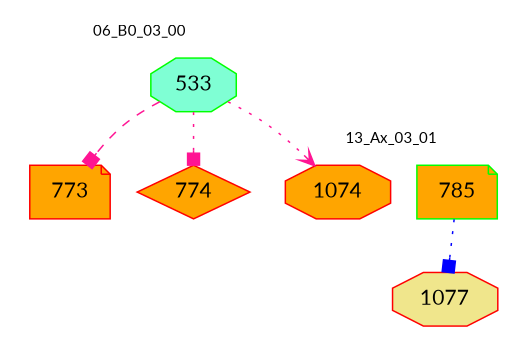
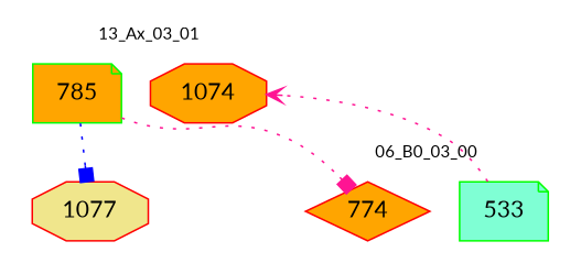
  digraph {
    fontname=Lato
    node [color=red fillcolor=orange fontname=Lato shape=octagon style=filled]
    edge [arrowhead=box color=deeppink fontname=Lato style=dotted]
    n1 [color=green label=785 shape=note]
    n2 [label=1074]
    n3 [fillcolor=khaki label=1077]
-   n4 [color=green fillcolor=aquamarine label=533]
-   n5 [label=773 shape=note]
+   n4 [color=green fillcolor=aquamarine label=533 shape=note]
    n6 [label=774 shape=diamond]
    subgraph cluster_1 {
      color=white
      fontsize=10
      label="13_Ax_03_01"
      n1
      n2
      n3
    }
    subgraph cluster_2 {
      color=white
      fontsize=10
      label="06_B0_03_00"
      n4
-     n5
      n6
    }
    n1 -> n3 [color=blue]
    n4 -> n2 [arrowhead=vee]
-   n4 -> n5 [style=dashed]
-   n4 -> n6
+   n1 -> n6
  }
